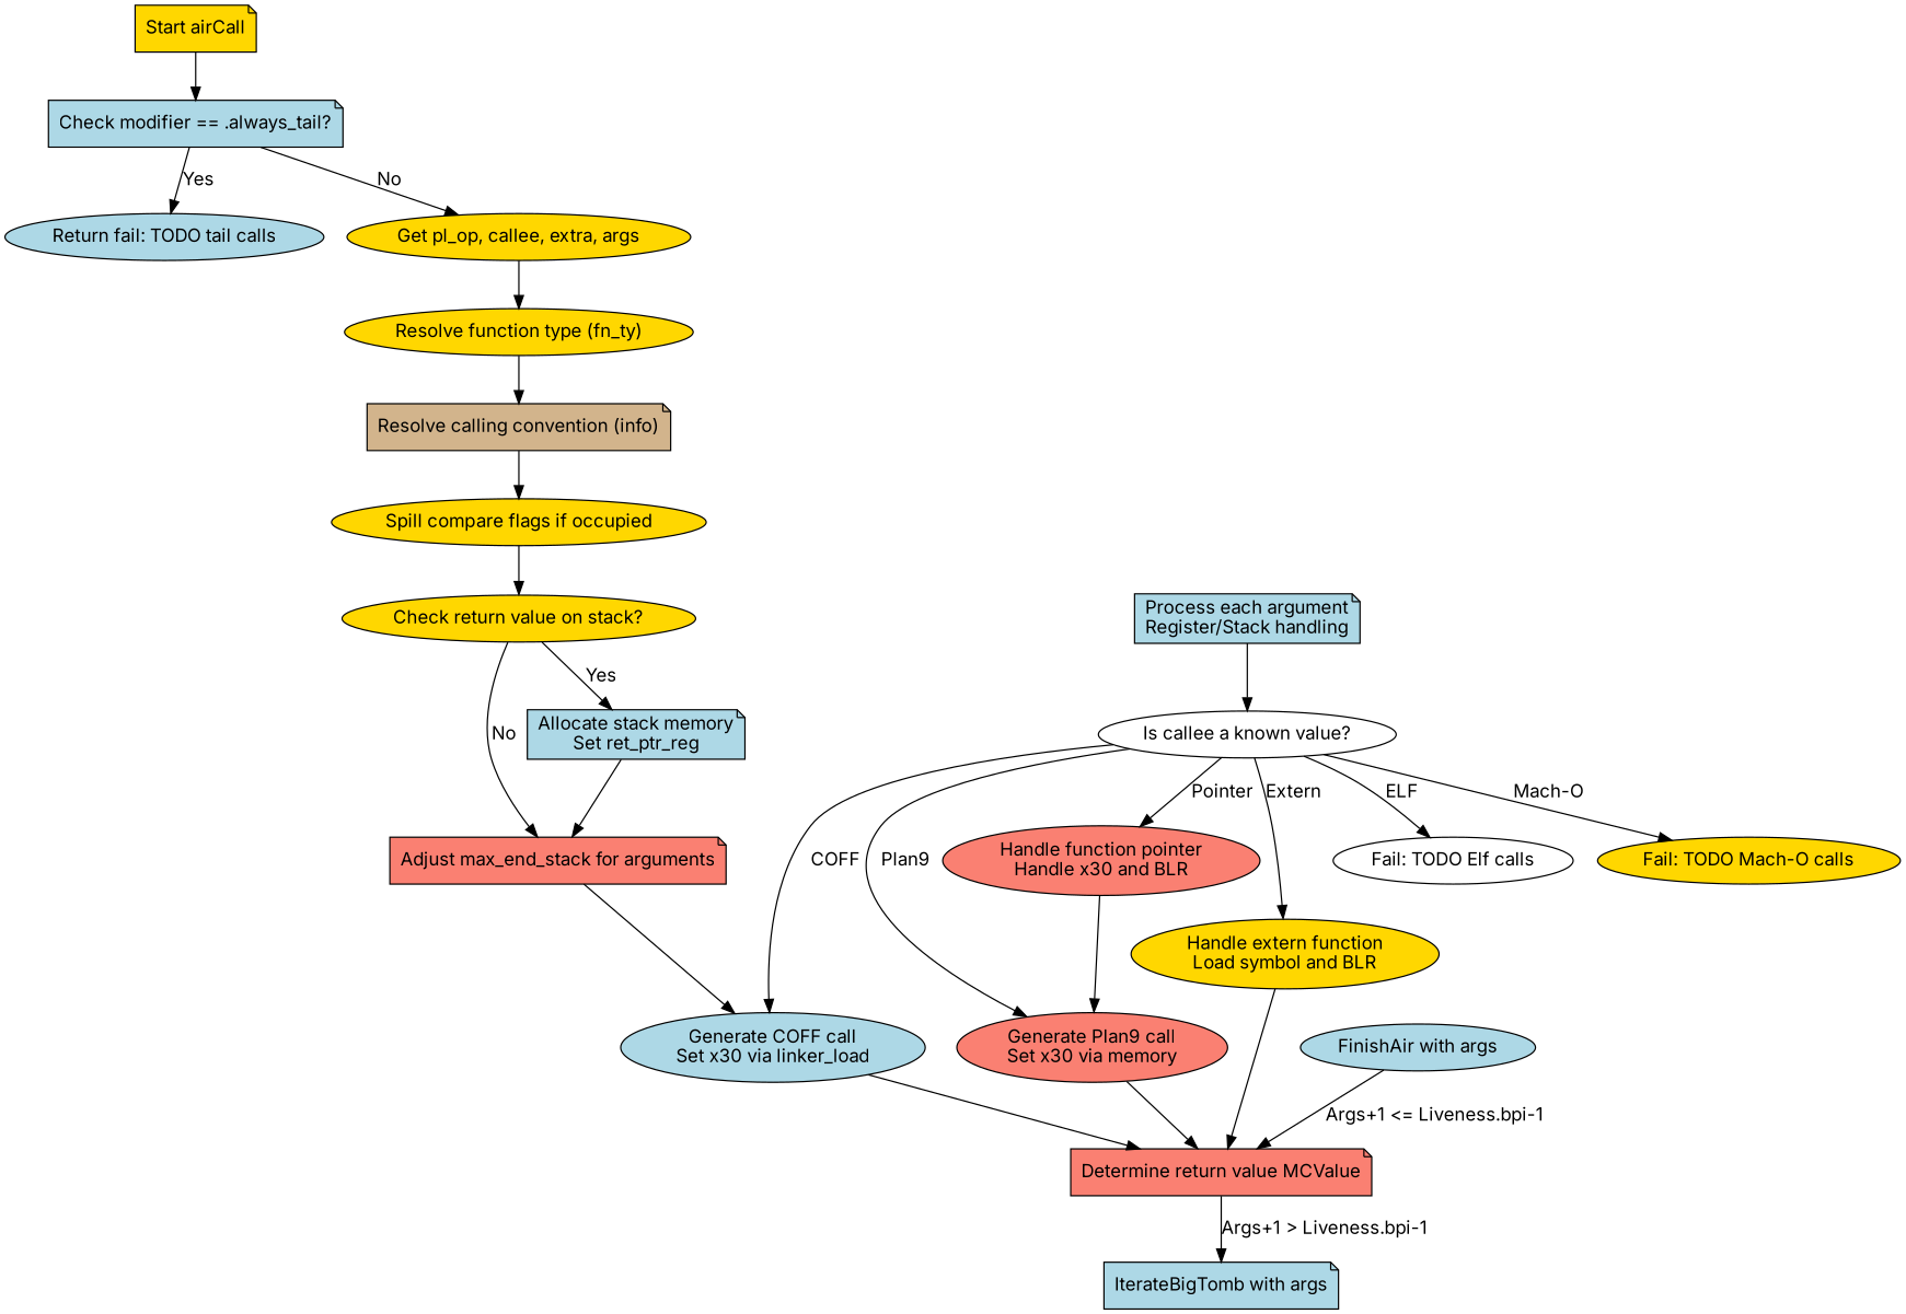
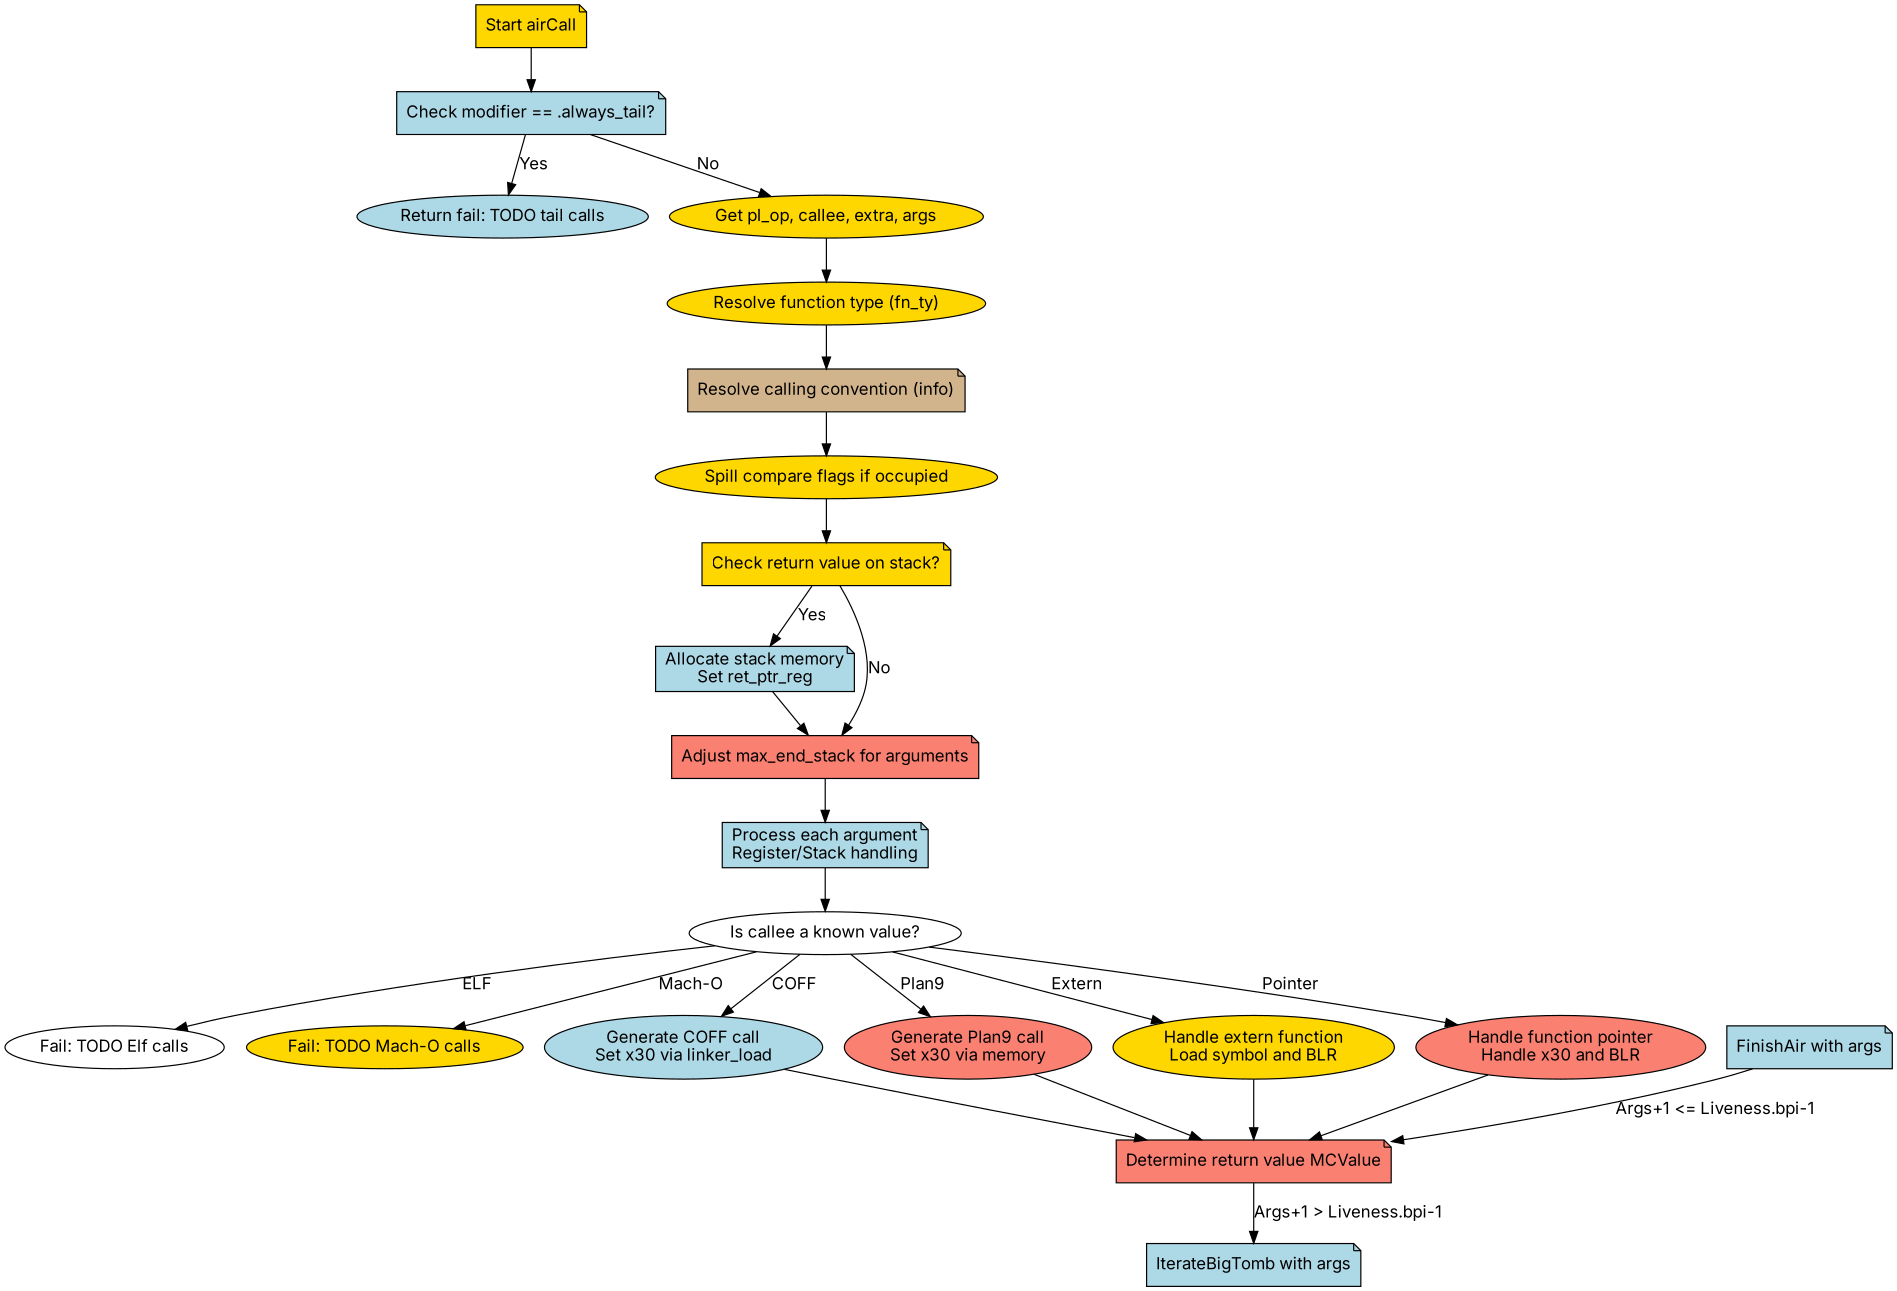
  digraph {
    fontname=Inter
    node [fillcolor=gold fontname=Inter shape=ellipse style="rounded,filled"]
    edge [fontname=Inter]
    n1 [label="Start airCall" shape=note]
    n2 [fillcolor=lightblue label="Check modifier == .always_tail?" shape=note]
    n3 [fillcolor=lightblue label="Return fail: TODO tail calls"]
    n4 [label="Get pl_op, callee, extra, args"]
    n5 [label="Resolve function type (fn_ty)"]
    n6 [fillcolor=tan label="Resolve calling convention (info)" shape=note]
    n7 [label="Spill compare flags if occupied"]
-   n8 [label="Check return value on stack?"]
+   n8 [label="Check return value on stack?" shape=note]
    n9 [fillcolor=lightblue label="Allocate stack memory\nSet ret_ptr_reg" shape=note]
    n10 [fillcolor=salmon label="Adjust max_end_stack for arguments" shape=note]
    n11 [fillcolor=lightblue label="Process each argument\nRegister/Stack handling" shape=note]
    n12 [fillcolor=white label="Is callee a known value?"]
    n13 [fillcolor=white label="Fail: TODO Elf calls"]
    n14 [label="Fail: TODO Mach-O calls"]
    n15 [fillcolor=lightblue label="Generate COFF call\nSet x30 via linker_load"]
    n16 [fillcolor=salmon label="Generate Plan9 call\nSet x30 via memory"]
    n17 [label="Handle extern function\nLoad symbol and BLR"]
    n18 [fillcolor=salmon label="Handle function pointer\nHandle x30 and BLR"]
    n19 [fillcolor=salmon label="Determine return value MCValue" shape=note]
    n20 [fillcolor=lightblue label="IterateBigTomb with args" shape=note]
-   n21 [fillcolor=lightblue label="FinishAir with args"]
+   n21 [fillcolor=lightblue label="FinishAir with args" shape=note]
    n1 -> n2
    n2 -> n3 [label=Yes]
    n2 -> n4 [label=No]
    n4 -> n5
    n5 -> n6
    n6 -> n7
    n7 -> n8
    n8 -> n9 [label=Yes]
    n8 -> n10 [label=No]
    n9 -> n10
-   n10 -> n15
+   n10 -> n11
    n11 -> n12
    n12 -> n13 [label=ELF]
    n12 -> n14 [label="Mach-O"]
    n12 -> n15 [label=COFF]
    n12 -> n16 [label=Plan9]
    n12 -> n17 [label=Extern]
    n12 -> n18 [label=Pointer]
    n15 -> n19
    n16 -> n19
    n17 -> n19
-   n18 -> n16
+   n18 -> n19
    n19 -> n20 [label="Args+1 > Liveness.bpi-1"]
    n21 -> n19 [label="Args+1 <= Liveness.bpi-1"]
  }
